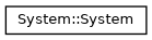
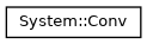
  digraph {
    rankdir=LR
-   n1 [color=black fillcolor=white fontname=Helvetica fontsize=10 height=0.2 label="System::System" shape=record style=filled width=0.4]
+   n1 [color=black fillcolor=white fontname=Helvetica fontsize=10 height=0.2 label="System::Conv" shape=record style=filled width=0.4]
  }
